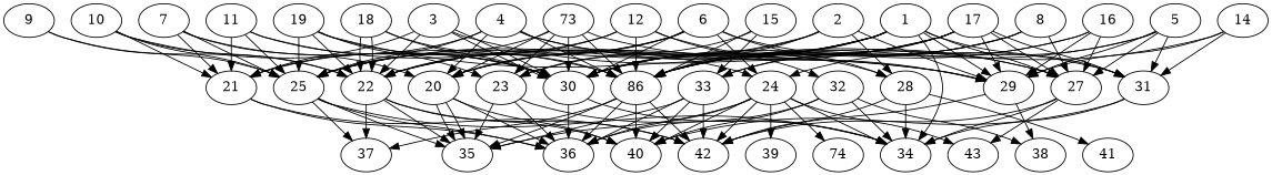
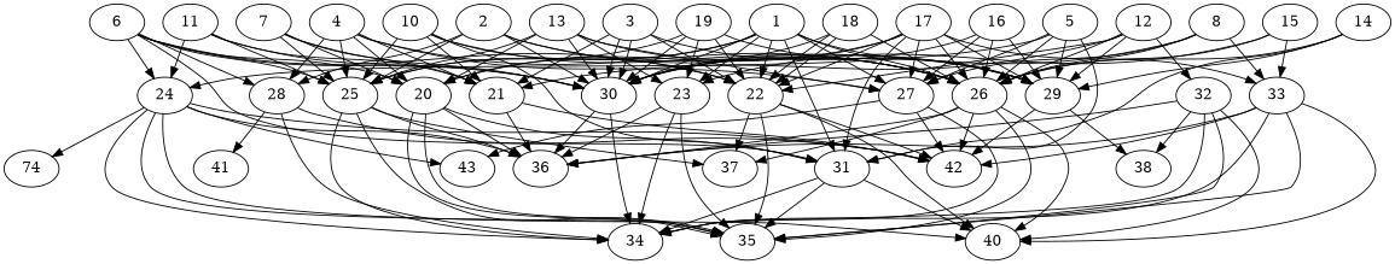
  digraph {
    fontname="DejaVu Serif"
    node [alpha=0.11 fontname="DejaVu Serif"]
    edge [fontname="DejaVu Serif"]
    1 [alpha=0.07 expect_size=488473722101956608000]
    20 [expect_size=300345528819803648]
    22 [alpha=0.14 expect_size=132968510992154624000]
    23 [alpha=0.06 expect_size=55703977830580748288]
    25 [alpha=0.03 expect_size=884665692585387]
-   26 [alpha=0.13 expect_size=44287130549588320 label=86]
+   26 [alpha=0.13 expect_size=44287130549588320]
    27 [alpha=0.10 expect_size=7440103483103153]
    29 [alpha=0.16 expect_size=521516119408433280]
    30 [alpha=0.04 expect_size=2191198534420861550592]
    31 [alpha=0.17 expect_size=635088429733602394112]
    35 [expect_size=4602351862362481]
    36 [alpha=0.05 expect_size=1285415253216931610624]
    40 [alpha=0.13 expect_size=514063885347078912]
    42 [alpha=0.14 expect_size=334466885239925312]
    37 [expect_size=533495723084604243968]
    34 [alpha=0.10 expect_size=953459617218691072000]
    43 [alpha=0.20 expect_size=1611162412834728]
    38 [alpha=0.04 expect_size=500057602211868311552]
    2 [alpha=0.13 expect_size=2414254033735682560]
    28 [alpha=0.04 expect_size=8870675839583256576]
    41 [alpha=0.17 expect_size=13979913111604297728]
    3 [alpha=0.20 expect_size=317978301469036642304]
    21 [alpha=0.05 expect_size=1139161841901875]
    4 [alpha=0.20 expect_size=90890059675563196416]
    5 [alpha=0.03 expect_size=1202554025832119808]
    24 [alpha=0.08 expect_size=4099083135631340]
-   39 [alpha=0.16 expect_size=208171096950216320]
    n28 [alpha=0.18 expect_size=7927055489354805 label=74]
    6 [alpha=0.17 expect_size=608369173822527]
    7 [alpha=0.09 expect_size=23036513010324128]
    8 [alpha=0.15 expect_size=59584846524347520]
    33 [alpha=0.17 expect_size=39442814353511344]
-   9 [alpha=0.08 expect_size=4405362219262969]
    10 [alpha=0.08 expect_size=1953856949230936320]
    11 [alpha=0.15 expect_size=673000875400056704]
    12 [alpha=0.16 expect_size=5309565650489899]
    32 [alpha=0.09 expect_size=204928578705181114368]
-   13 [alpha=0.20 expect_size=382634455953690048 label=73]
+   13 [alpha=0.20 expect_size=382634455953690048]
    14 [alpha=0.15 expect_size=28881566302208000000]
    15 [expect_size=10282651679888568]
    16 [expect_size=5471523244848588]
    17 [alpha=0.01 expect_size=83163954769973552]
    18 [expect_size=11859815793438700]
    19 [alpha=0.02 expect_size=2086572637227290368]
    1 -> 20
    1 -> 22
    1 -> 23
    1 -> 25
    1 -> 26
    1 -> 27
    1 -> 29
    1 -> 30
    1 -> 31
    20 -> 35
    20 -> 35
    20 -> 36
-   20 -> 40
+   20 -> 31
    22 -> 35
    22 -> 40
    22 -> 42
    22 -> 37
    23 -> 35
    23 -> 36
    23 -> 34
    25 -> 35
    25 -> 36
    25 -> 37
    25 -> 34
    26 -> 35
    26 -> 36
    26 -> 40
    26 -> 42
    26 -> 37
    27 -> 42
    27 -> 34
    27 -> 43
    29 -> 42
    29 -> 38
    30 -> 36
    30 -> 34
+   31 -> 35
    31 -> 40
    31 -> 34
    2 -> 25
    2 -> 26
    2 -> 29
    2 -> 30
    2 -> 28
    28 -> 42
    28 -> 34
    28 -> 41
    3 -> 22
    3 -> 29
    3 -> 30
    3 -> 30
    3 -> 21
    21 -> 36
    21 -> 42
    4 -> 20
    4 -> 25
    4 -> 26
    4 -> 27
    4 -> 28
    4 -> 21
    5 -> 26
    5 -> 27
    5 -> 29
    5 -> 31
    5 -> 24
    24 -> 35
    24 -> 36
    24 -> 40
    24 -> 42
    24 -> 34
    24 -> 43
-   24 -> 39
    24 -> n28
    6 -> 20
    6 -> 22
    6 -> 25
    6 -> 30
    6 -> 31
    6 -> 28
    6 -> 24
    7 -> 20
    7 -> 25
    7 -> 30
    7 -> 21
    8 -> 26
    8 -> 27
    8 -> 30
    8 -> 33
    33 -> 35
    33 -> 36
    33 -> 40
    33 -> 42
-   1 -> 34
-   9 -> 22
-   9 -> 25
+   33 -> 34
    10 -> 22
    10 -> 25
    10 -> 26
+   10 -> 31
    10 -> 21
    11 -> 25
    11 -> 30
    11 -> 21
    11 -> 24
    12 -> 22
    12 -> 26
    12 -> 29
    12 -> 21
    12 -> 32
+   32 -> 35
    32 -> 36
    32 -> 40
    32 -> 34
    32 -> 38
    13 -> 20
    13 -> 23
    13 -> 25
    13 -> 26
    13 -> 27
    13 -> 30
    14 -> 26
    14 -> 29
    14 -> 31
    15 -> 23
    15 -> 26
    15 -> 33
    16 -> 26
    16 -> 27
    16 -> 29
    16 -> 30
    17 -> 20
    17 -> 22
    17 -> 26
    17 -> 27
    17 -> 29
    17 -> 30
    17 -> 31
    17 -> 33
    18 -> 22
    18 -> 22
    18 -> 26
    18 -> 30
    19 -> 22
    19 -> 23
    19 -> 25
    19 -> 29
    19 -> 30
  }
